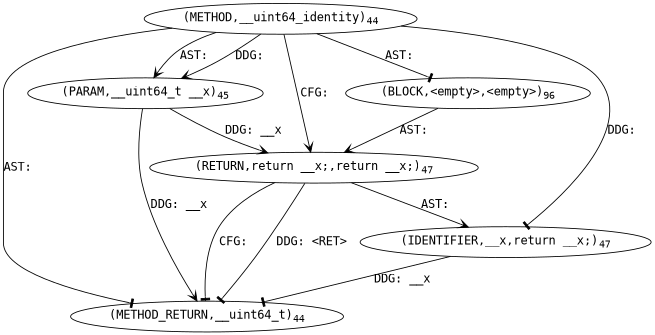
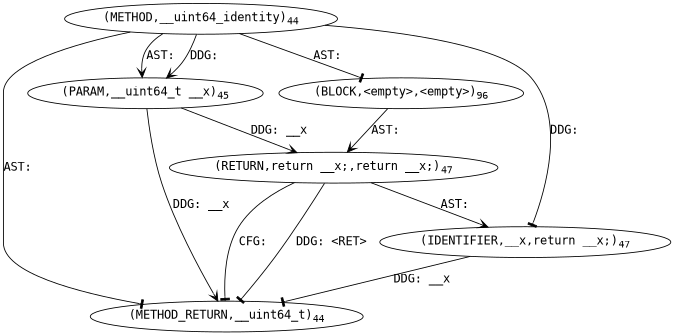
  digraph {
    fontname="DejaVu Sans Mono"
    node [fontname="DejaVu Sans Mono"]
    edge [arrowhead=vee fontname="DejaVu Sans Mono"]
    n1 [label=<(METHOD,__uint64_identity)<SUB>44</SUB>>]
    n2 [label=<(PARAM,__uint64_t __x)<SUB>45</SUB>>]
    n3 [label=<(BLOCK,&lt;empty&gt;,&lt;empty&gt;)<SUB>96</SUB>>]
    n4 [label=<(RETURN,return __x;,return __x;)<SUB>47</SUB>>]
    n5 [label=<(IDENTIFIER,__x,return __x;)<SUB>47</SUB>>]
    n6 [label=<(METHOD_RETURN,__uint64_t)<SUB>44</SUB>>]
    n1 -> n2 [label="AST: "]
    n1 -> n2 [label="DDG: "]
    n1 -> n3 [arrowhead=tee label="AST: "]
-   n1 -> n4 [label="CFG: "]
    n1 -> n5 [arrowhead=tee label="DDG: "]
    n1 -> n6 [arrowhead=tee label="AST: "]
    n2 -> n4 [label="DDG: __x"]
    n2 -> n6 [label="DDG: __x"]
    n3 -> n4 [label="AST: "]
    n4 -> n5 [label="AST: "]
    n4 -> n6 [arrowhead=tee label="CFG: "]
    n4 -> n6 [arrowhead=tee label="DDG: &lt;RET&gt;"]
    n5 -> n6 [arrowhead=tee label="DDG: __x"]
  }
